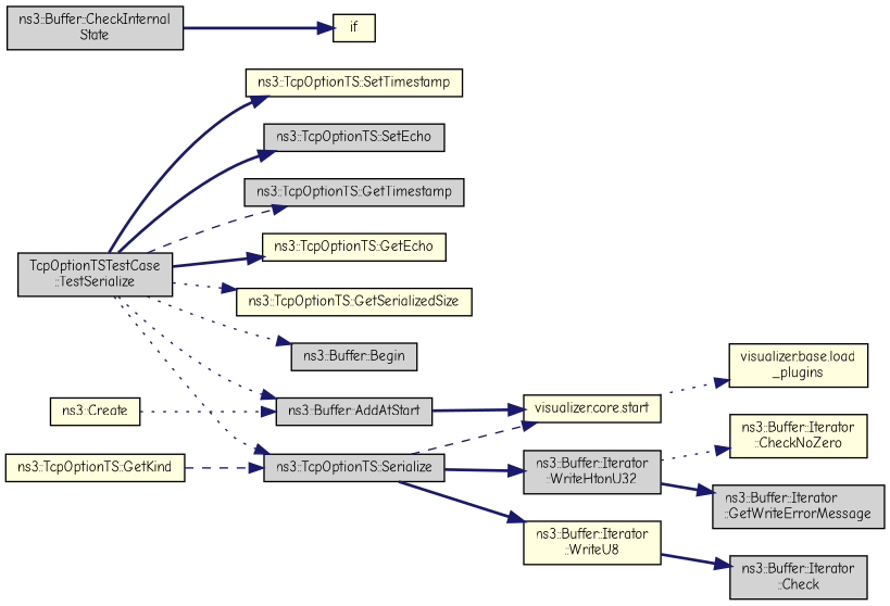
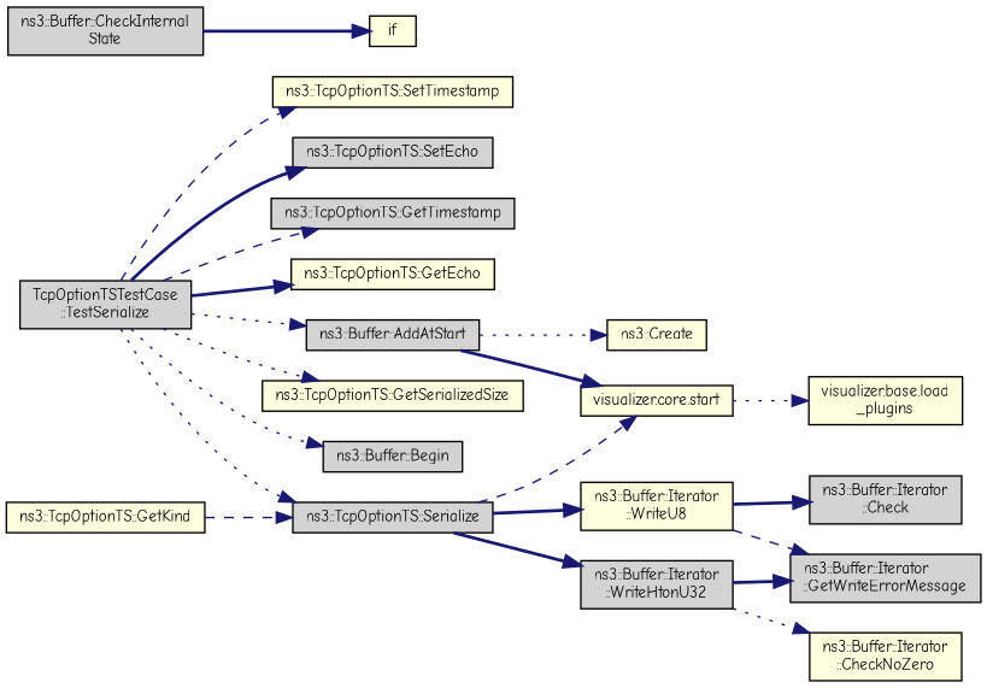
  digraph {
    fontname="Comic Neue"
    rankdir=LR
    node [color=black fillcolor=lightgrey fontname="Comic Neue" fontsize=10 shape=record style=filled]
    edge [color=midnightblue fontname="Comic Neue" fontsize=10 labelfontname=Helvetica labelfontsize=10 style=bold]
    n1 [fontcolor=black height=0.2 label="TcpOptionTSTestCase\l::TestSerialize" width=0.4]
    n2 [fillcolor=lightyellow height=0.2 label="ns3::TcpOptionTS::SetTimestamp" width=0.4]
    n3 [height=0.2 label="ns3::TcpOptionTS::SetEcho" width=0.4]
    n4 [height=0.2 label="ns3::TcpOptionTS::GetTimestamp" width=0.4]
    n5 [fillcolor=lightyellow height=0.2 label="ns3::TcpOptionTS::GetEcho" width=0.4]
    n6 [height=0.2 label="ns3::Buffer::AddAtStart" width=0.4]
    n7 [fillcolor=lightyellow height=0.2 label="ns3::TcpOptionTS::GetSerializedSize" width=0.4]
    n8 [height=0.2 label="ns3::TcpOptionTS::Serialize" width=0.4]
    n9 [height=0.2 label="ns3::Buffer::Begin" width=0.4]
    n10 [fillcolor=lightyellow height=0.2 label="visualizer.core.start" width=0.4]
    n11 [fillcolor=lightyellow height=0.2 label="ns3::Create" width=0.4]
    n12 [fillcolor=lightyellow height=0.2 label="ns3::Buffer::Iterator\l::WriteU8" width=0.4]
    n13 [height=0.2 label="ns3::Buffer::Iterator\l::WriteHtonU32" width=0.4]
    n14 [fillcolor=lightyellow height=0.2 label="visualizer.base.load\l_plugins" width=0.4]
    n15 [height=0.2 label="ns3::Buffer::Iterator\l::Check" width=0.4]
    n16 [height=0.2 label="ns3::Buffer::Iterator\l::GetWriteErrorMessage" width=0.4]
    n17 [fillcolor=lightyellow height=0.2 label="ns3::TcpOptionTS::GetKind" width=0.4]
    n18 [fillcolor=lightyellow height=0.2 label="ns3::Buffer::Iterator\l::CheckNoZero" width=0.4]
    n19 [height=0.2 label="ns3::Buffer::CheckInternal\lState" width=0.4]
    n20 [fillcolor=lightyellow height=0.2 label=if width=0.4]
-   n1 -> n2
+   n1 -> n2 [style=dashed]
    n1 -> n3
    n1 -> n4 [style=dashed]
    n1 -> n5
    n1 -> n6 [style=dotted]
    n1 -> n7 [style=dotted]
    n1 -> n8 [style=dotted]
    n1 -> n9 [style=dotted]
    n6 -> n10
-   n11 -> n6 [style=dotted]
+   n6 -> n11 [style=dotted]
    n8 -> n10 [style=dashed]
    n8 -> n12
    n8 -> n13
    n10 -> n14 [style=dotted]
    n12 -> n15
+   n12 -> n16 [style=dashed]
    n13 -> n16
    n13 -> n18 [style=dotted]
    n17 -> n8 [style=dashed]
    n19 -> n20
  }
